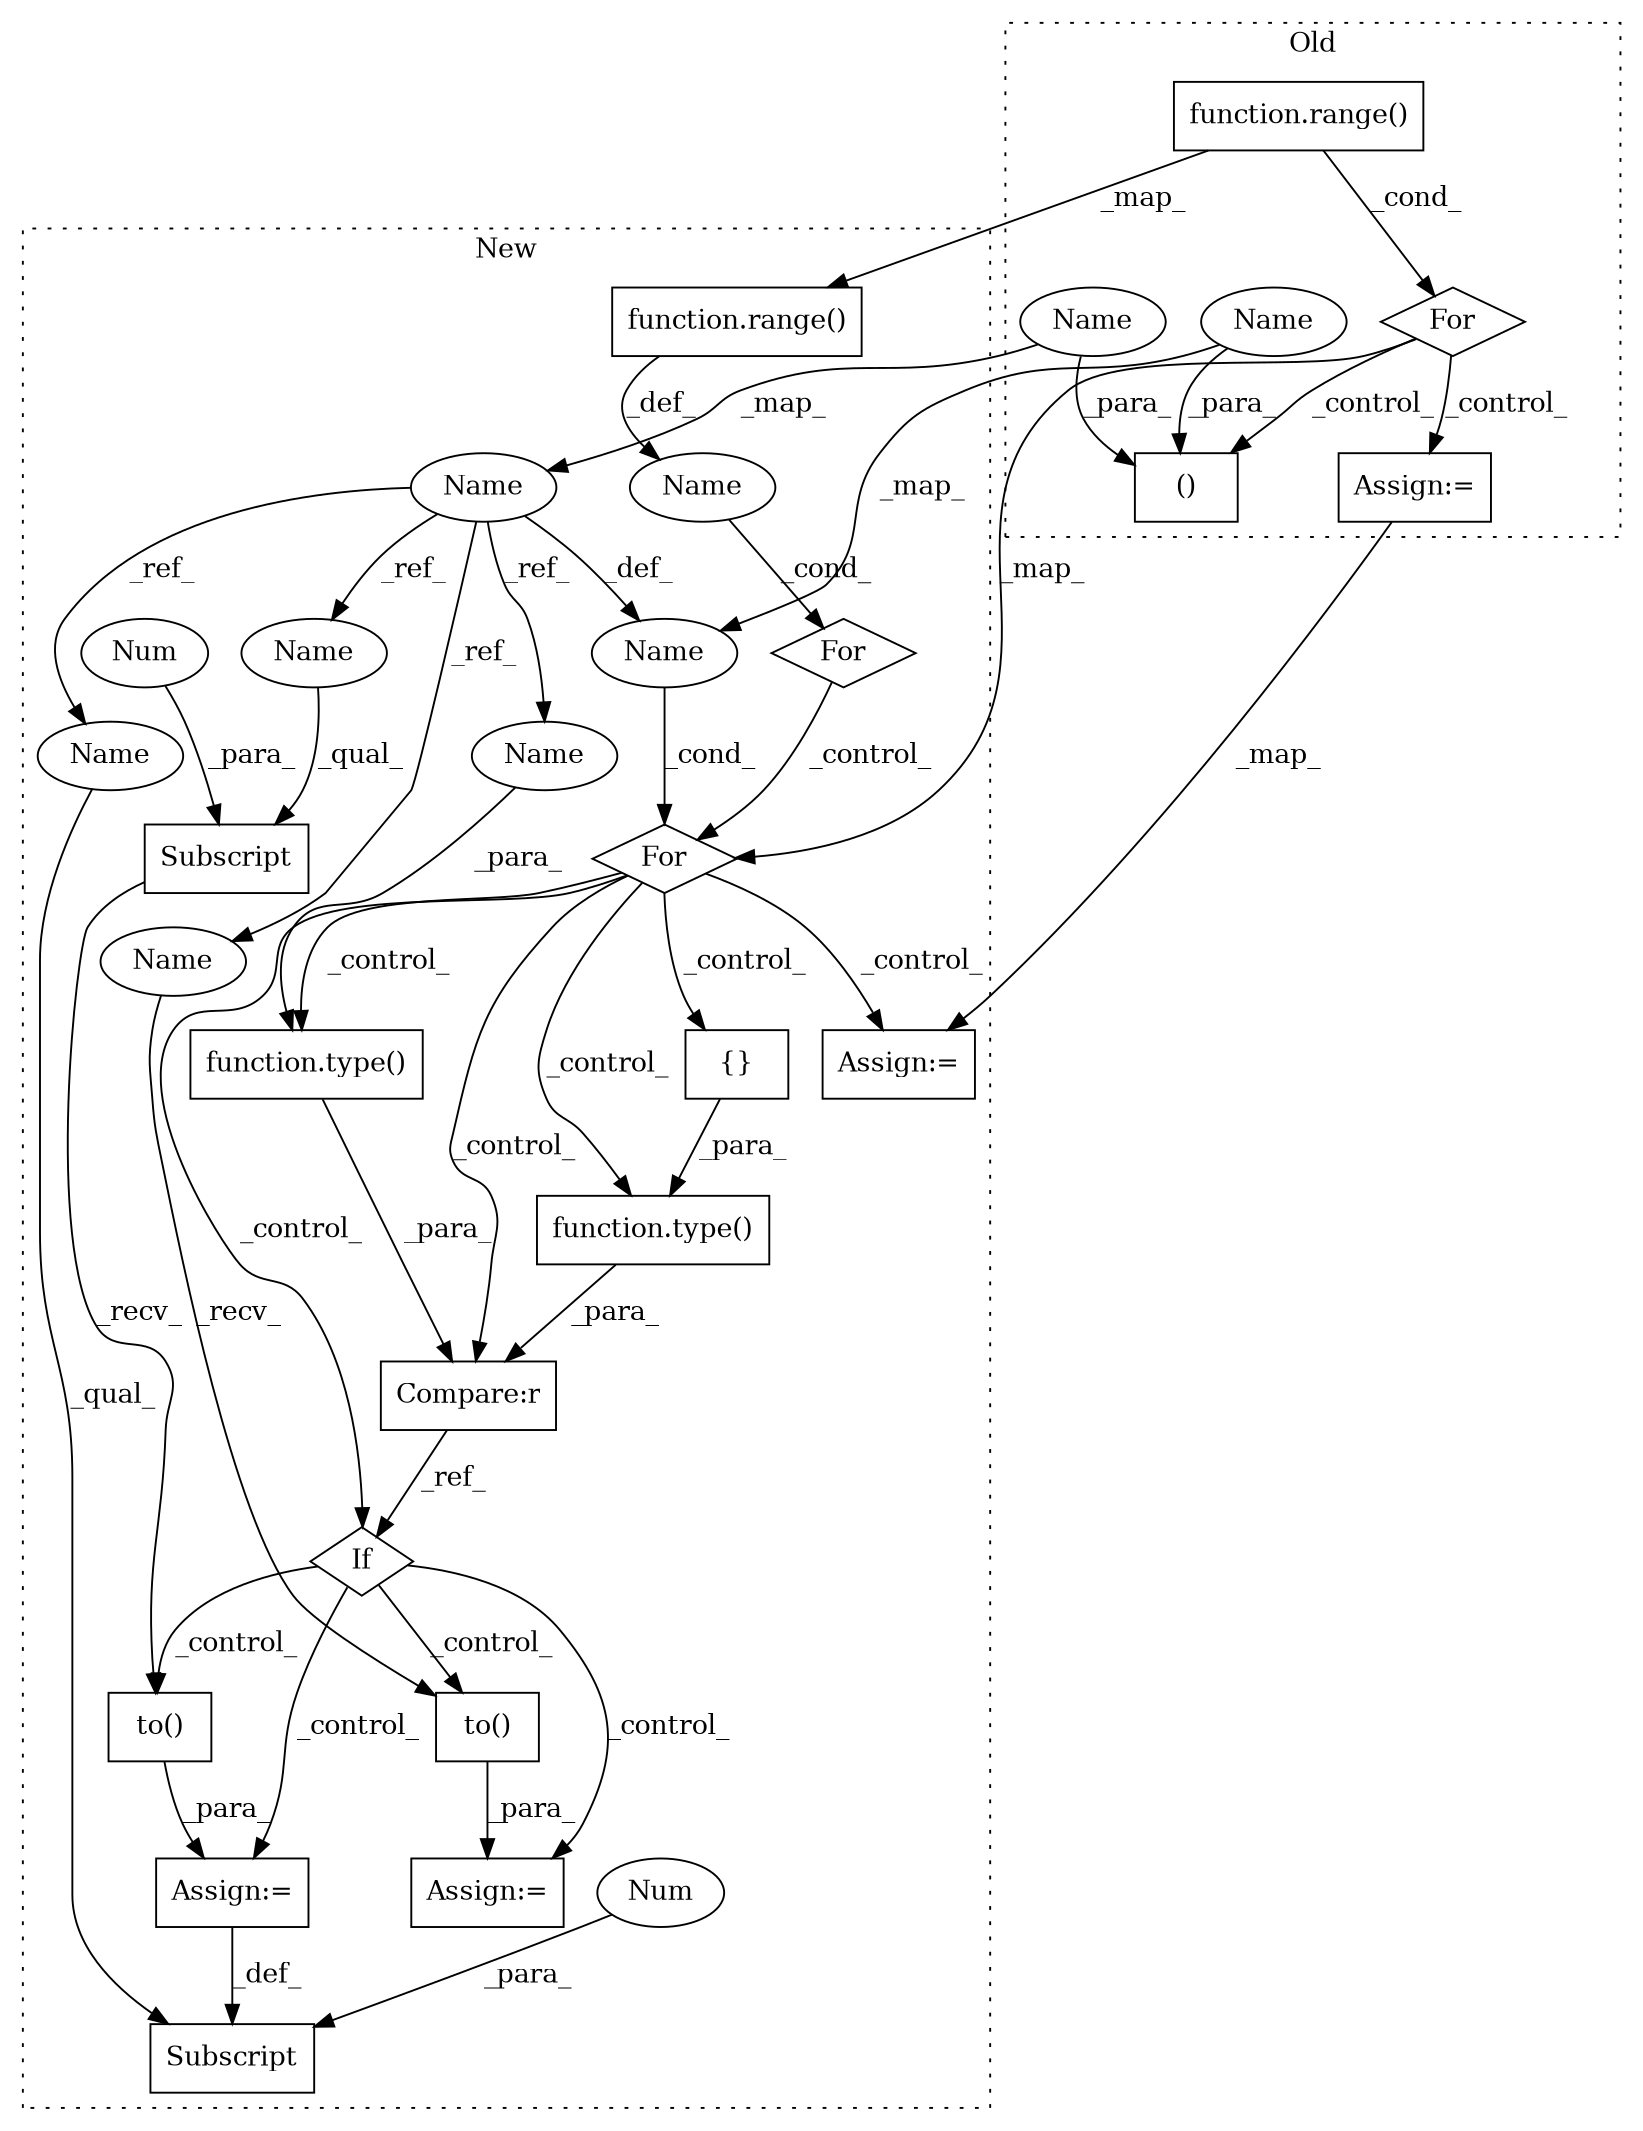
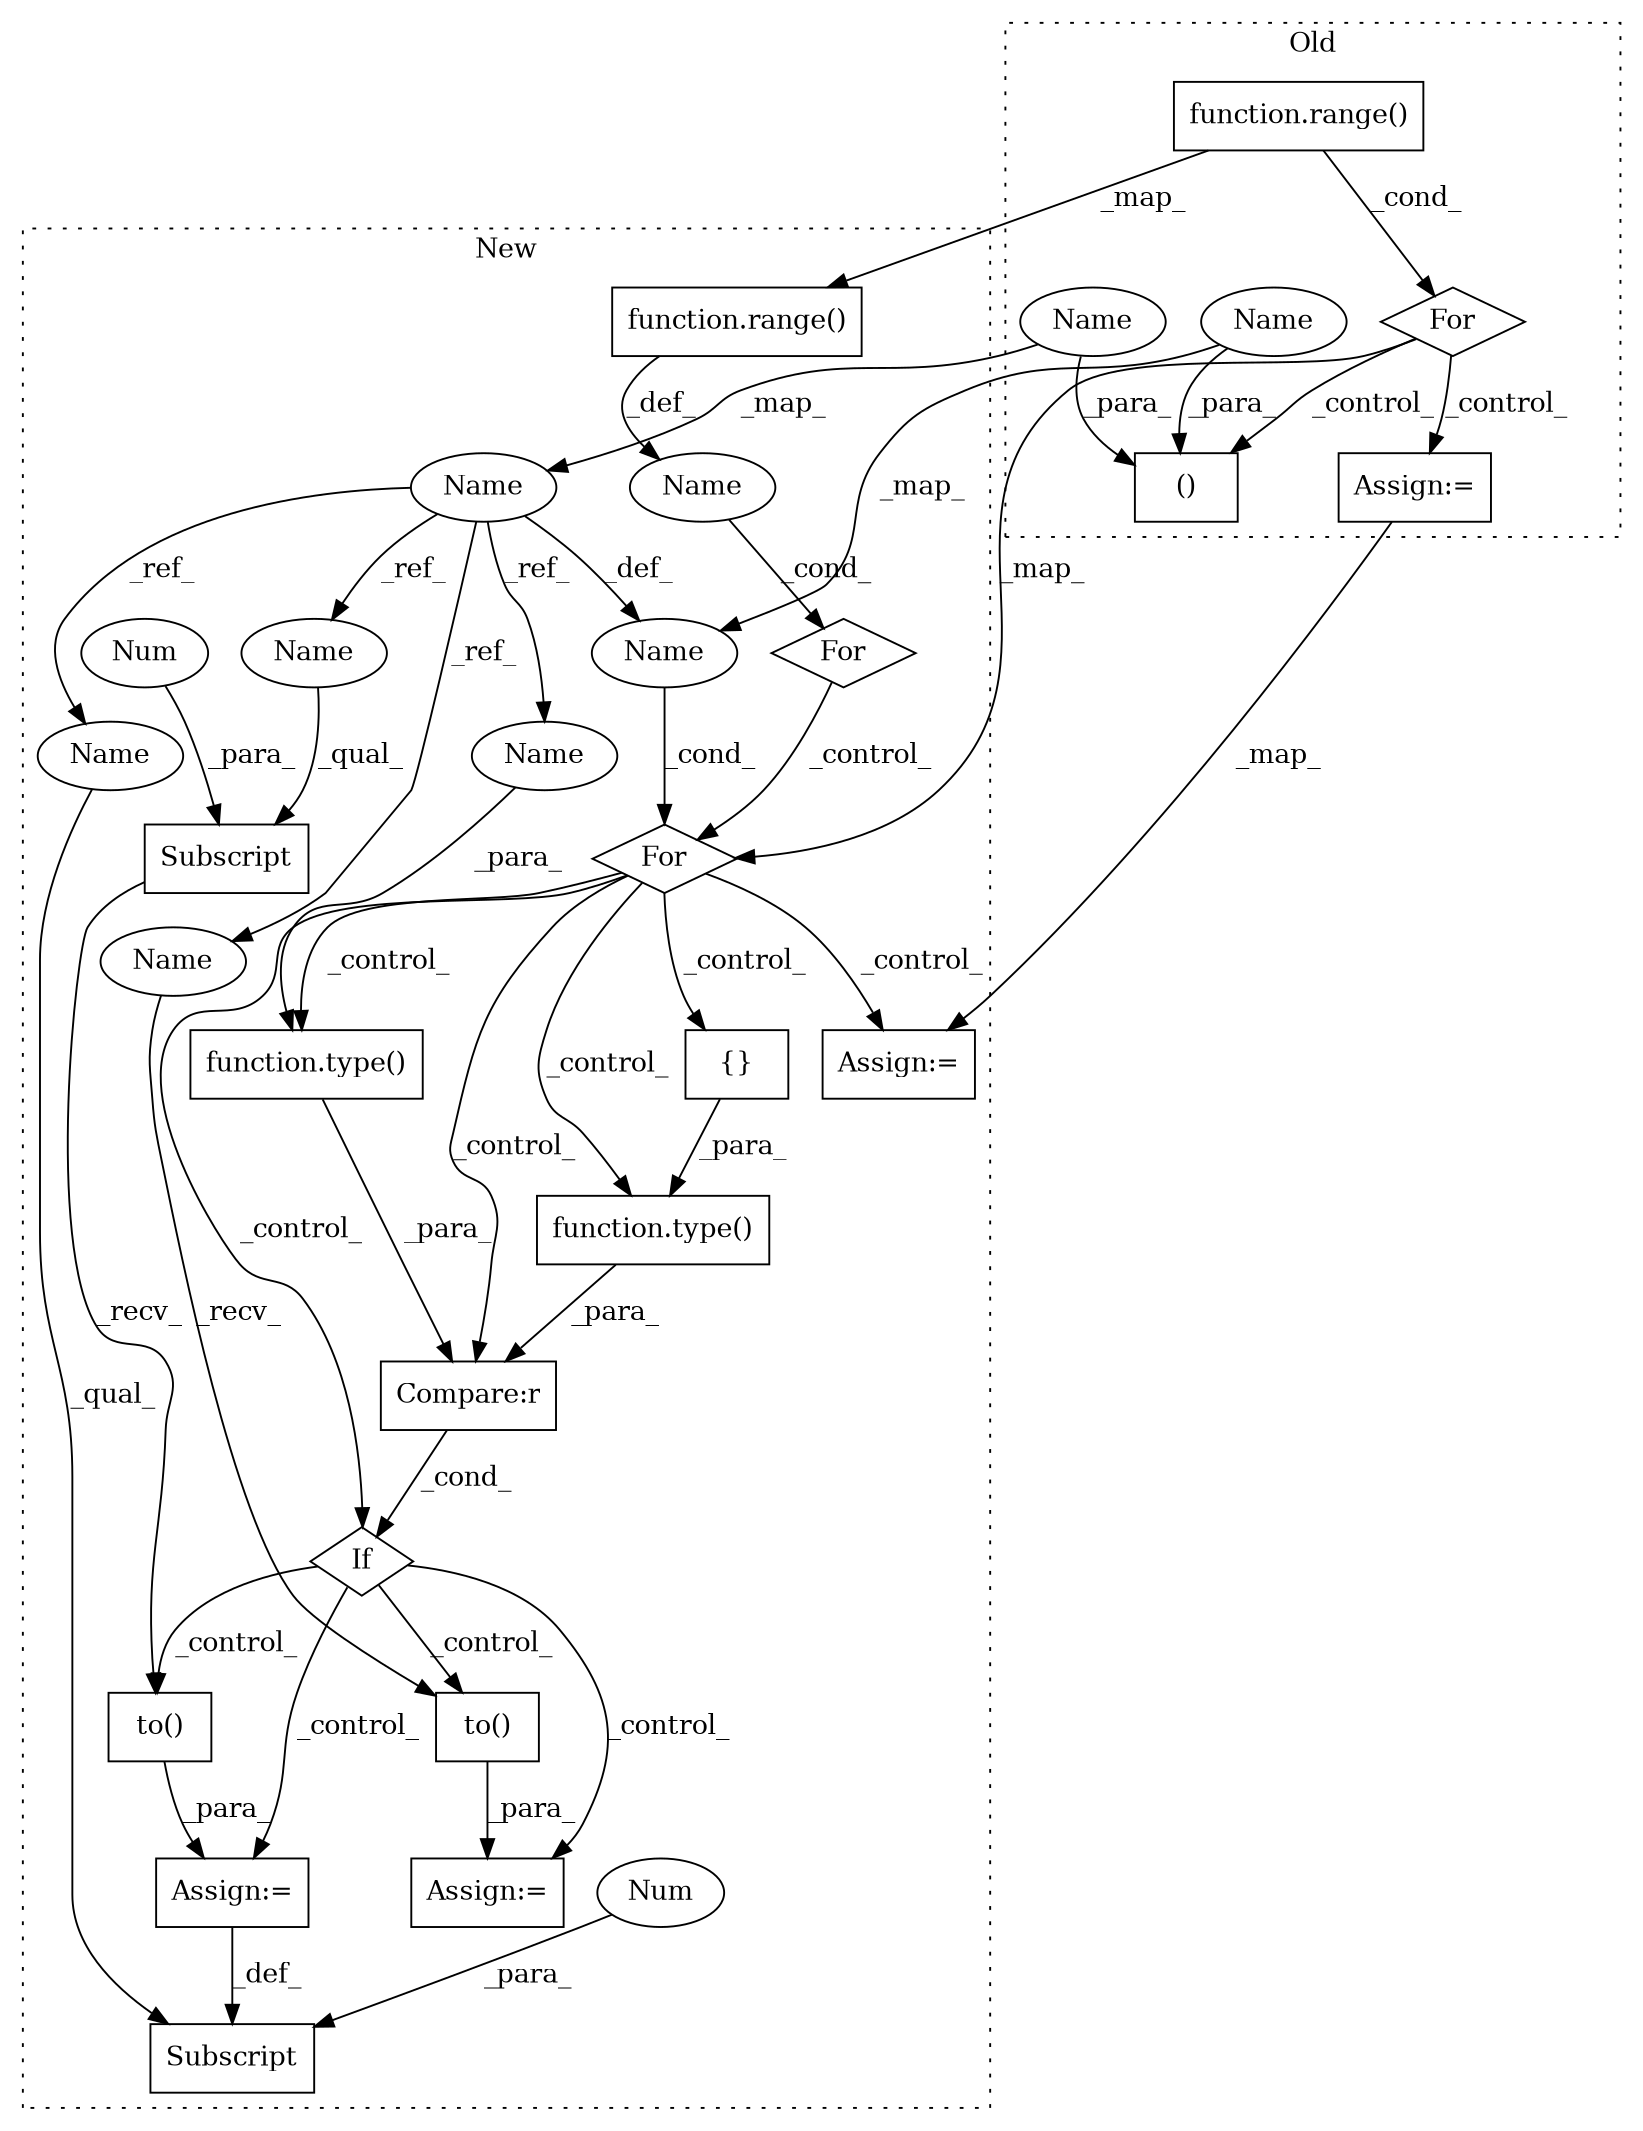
  digraph {
    node [a=87 l=1 s=1915 shape=box]
    n1 [a=54 l=3 label="()"]
    n2 [a=107 l="4,14" label=For s="1775,1809" shape=diamond]
    n3 [a=75 l="6,1" label="function.range()" s="1787,1808"]
    n4 [label=Name s=1917 shape=ellipse]
    n5 [label=Name s=1914 shape=ellipse]
    n6 [a=68 l=6 label="Assign:="]
    n7 [a=107 l="4,14" label=For s="1303,1337" shape=diamond]
    n8 [a=68 l=3 label="Assign:=" s=1440]
    n9 [l=4 label=Name s=1307 shape=ellipse]
    n10 [a=68 l=3 label="Assign:=" s=1507]
    n11 [a=96 l=3 label=If s=1392 shape=diamond]
    n12 [a=40 l=19 label="Compare:r" s=1395]
    n13 [a=63 l="4,0" label=Subscript s="1436,0"]
    n14 [a=75 l="5,1" label="to()" s="1510,1526"]
    n15 [a=107 l="4,18" label=For s="1351,1374" shape=diamond]
    n16 [a=59 l="2,1" label="{}" s="1411,1411"]
    n17 [a=75 l="6,1" label="function.range()" s="1315,1336"]
    n18 [a=75 l="8,1" label="to()" s="1443,1462"]
    n19 [a=63 l="4,0" label=Subscript s="1443,0"]
    n20 [a=76 label=Num s=1438 shape=ellipse]
    n21 [a=76 label=Num s=1445 shape=ellipse]
    n22 [a=75 l="5,1" label="function.type()" s="1406,1413"]
    n23 [label=Name s=1358 shape=ellipse]
    n24 [label=Name s=1355 shape=ellipse]
    n25 [a=75 l="5,1" label="function.type()" s="1395,1401"]
    n26 [a=68 l=3 label="Assign:=" s=1545]
    n27 [label=Name s=1436 shape=ellipse]
    n28 [label=Name s=1400 shape=ellipse]
    n29 [label=Name s=1510 shape=ellipse]
    n30 [label=Name s=1443 shape=ellipse]
    subgraph cluster_1 {
      label=Old
      style=dotted
      n1
      n2
      n3
      n4
      n5
      n6
    }
    subgraph cluster_2 {
      label=New
      style=dotted
      n7
      n8
      n9
      n10
      n11
      n12
      n13
      n14
      n15
      n16
      n17
      n18
      n19
      n20
      n21
      n22
      n23
      n24
      n25
      n26
      n27
      n28
      n29
      n30
    }
    n2 -> n1 [label=_control_]
    n2 -> n6 [label=_control_]
    n2 -> n15 [label=_map_]
    n3 -> n2 [label=_cond_]
    n3 -> n17 [label=_map_]
    n4 -> n1 [label=_para_]
    n4 -> n23 [label=_map_]
    n5 -> n1 [label=_para_]
    n5 -> n24 [label=_map_]
    n6 -> n26 [label=_map_]
    n7 -> n15 [label=_control_]
    n8 -> n13 [label=_def_]
    n9 -> n7 [label=_cond_]
    n11 -> n8 [label=_control_]
    n11 -> n10 [label=_control_]
    n11 -> n14 [label=_control_]
    n11 -> n18 [label=_control_]
-   n12 -> n11 [label=_ref_]
+   n12 -> n11 [label=_cond_]
    n14 -> n10 [label=_para_]
    n15 -> n11 [label=_control_]
    n15 -> n12 [label=_control_]
    n15 -> n16 [label=_control_]
    n15 -> n22 [label=_control_]
    n15 -> n25 [label=_control_]
    n15 -> n26 [label=_control_]
    n16 -> n22 [label=_para_]
    n17 -> n9 [label=_def_]
    n18 -> n8 [label=_para_]
    n19 -> n18 [label=_recv_]
    n20 -> n13 [label=_para_]
    n21 -> n19 [label=_para_]
    n22 -> n12 [label=_para_]
    n23 -> n15 [label=_cond_]
    n24 -> n23 [label=_def_]
    n24 -> n27 [label=_ref_]
    n24 -> n28 [label=_ref_]
    n24 -> n29 [label=_ref_]
    n24 -> n30 [label=_ref_]
    n25 -> n12 [label=_para_]
    n27 -> n13 [label=_qual_]
    n28 -> n25 [label=_para_]
    n29 -> n14 [label=_recv_]
    n30 -> n19 [label=_qual_]
  }
